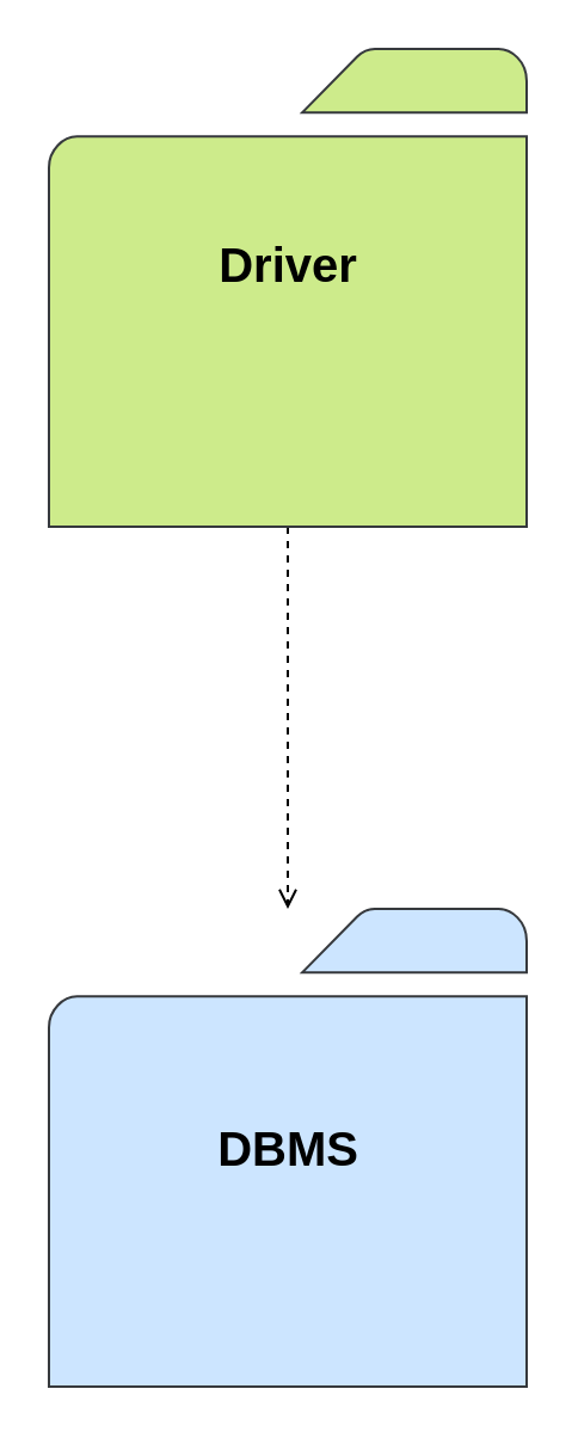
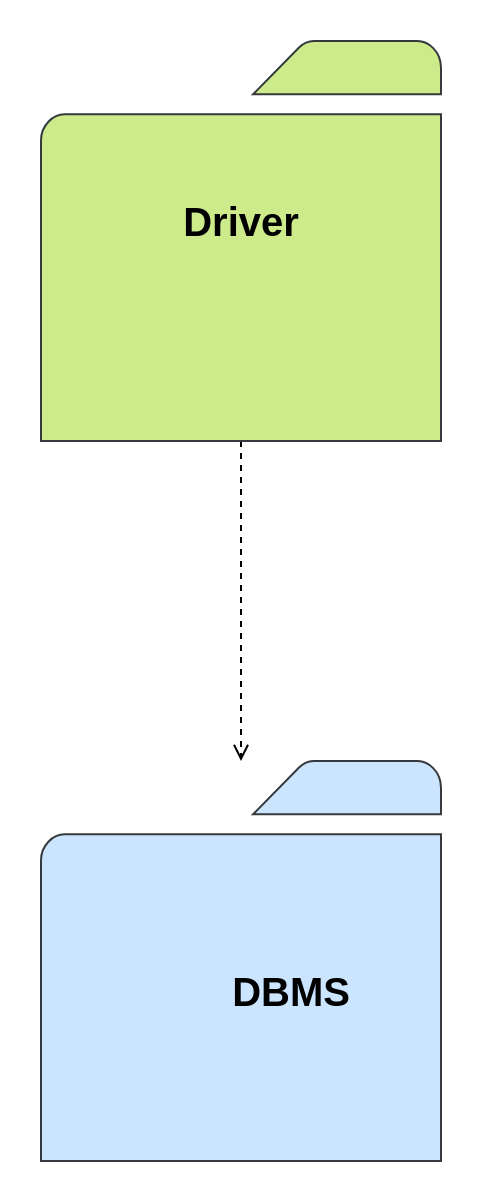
  <mxCell id="0" />
  <mxCell id="1" parent="0" />
  <mxCell id="2" style="edgeStyle=orthogonalEdgeStyle;rounded=0;orthogonalLoop=1;jettySize=auto;html=1;dashed=1;fontSize=20;endArrow=open;endFill=0;strokeWidth=1;" parent="1" source="3" target="5" edge="1"><mxGeometry relative="1" as="geometry"><mxPoint x="120" y="440" as="targetPoint" /></mxGeometry></mxCell>
  <mxCell id="3" value="" style="sketch=0;pointerEvents=1;shadow=0;dashed=0;html=1;strokeColor=#36393d;labelPosition=center;verticalLabelPosition=bottom;verticalAlign=top;outlineConnect=0;align=center;shape=mxgraph.office.concepts.folder;fillColor=#cdeb8b;fontSize=20;" parent="1" vertex="1"><mxGeometry x="20" y="20" width="200" height="200" as="geometry" /></mxCell>
  <mxCell id="4" value="&lt;b style=&quot;font-size: 12px&quot;&gt;&lt;font style=&quot;font-size: 20px&quot;&gt;Driver&lt;/font&gt;&lt;/b&gt;" style="text;html=1;align=center;verticalAlign=middle;resizable=0;points=[];autosize=1;strokeColor=none;fillColor=none;fontSize=20;" parent="1" vertex="1"><mxGeometry x="85" y="95" width="70" height="30" as="geometry" /></mxCell>
  <mxCell id="5" value="" style="sketch=0;pointerEvents=1;shadow=0;dashed=0;html=1;labelPosition=center;verticalLabelPosition=bottom;verticalAlign=top;outlineConnect=0;align=center;shape=mxgraph.office.concepts.folder;fontSize=20;fillColor=#cce5ff;strokeColor=#36393d;" parent="1" vertex="1"><mxGeometry x="20" y="380" width="200" height="200" as="geometry" /></mxCell>
- <mxCell id="6" value="&lt;b&gt;DBMS&lt;/b&gt;" style="text;html=1;align=center;verticalAlign=middle;resizable=0;points=[];autosize=1;strokeColor=none;fillColor=none;fontSize=20;" parent="1" vertex="1"><mxGeometry x="85" y="465" width="70" height="30" as="geometry" /></mxCell>
+ <mxCell id="6" value="&lt;b&gt;DBMS&lt;/b&gt;" style="text;html=1;align=center;verticalAlign=middle;resizable=0;points=[];autosize=1;strokeColor=none;fillColor=none;fontSize=20;" parent="1" vertex="1"><mxGeometry x="110" y="480" width="70" height="30" as="geometry" /></mxCell>
